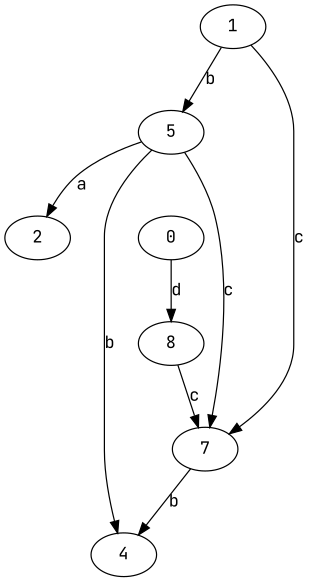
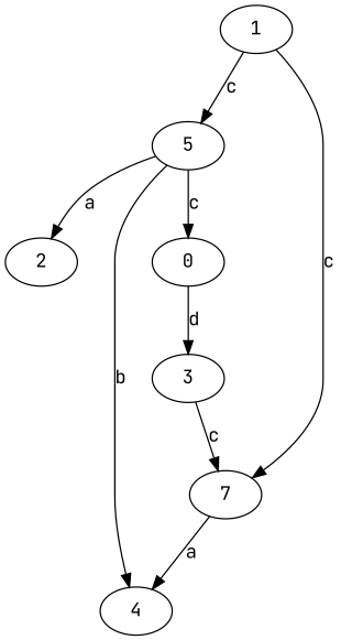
  strict digraph {
    fontname="JetBrains Mono"
    node [fontname="JetBrains Mono"]
    edge [fontname="JetBrains Mono"]
    1
    5
    n3 [label=7]
    2
    4
-   8
+   8 [label=3]
    0
-   1 -> 5 [label=b]
+   1 -> 5 [label=c]
    1 -> n3 [label=c]
-   5 -> n3 [label=c]
+   5 -> 0 [label=c]
    5 -> 2 [label=a]
    5 -> 4 [label=b]
-   n3 -> 4 [label=b]
+   n3 -> 4 [label=a]
    8 -> n3 [label=c]
    0 -> 8 [label=d]
  }
